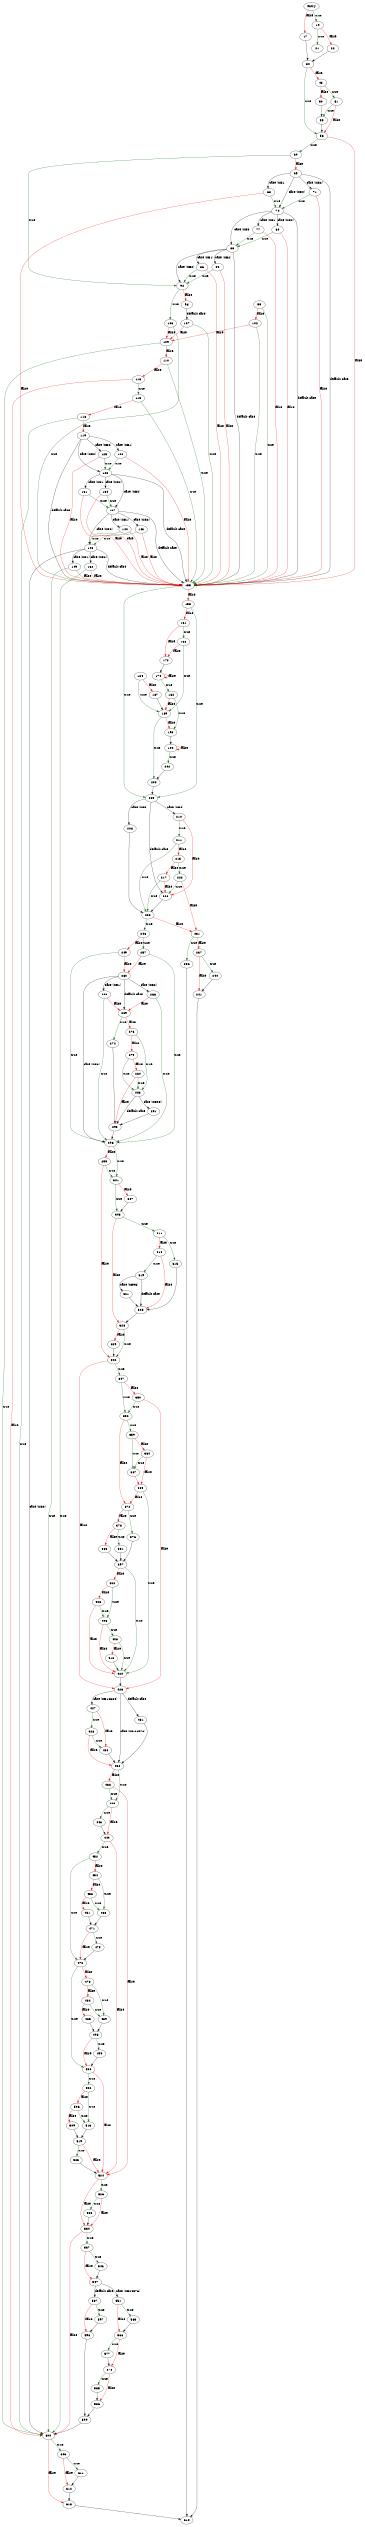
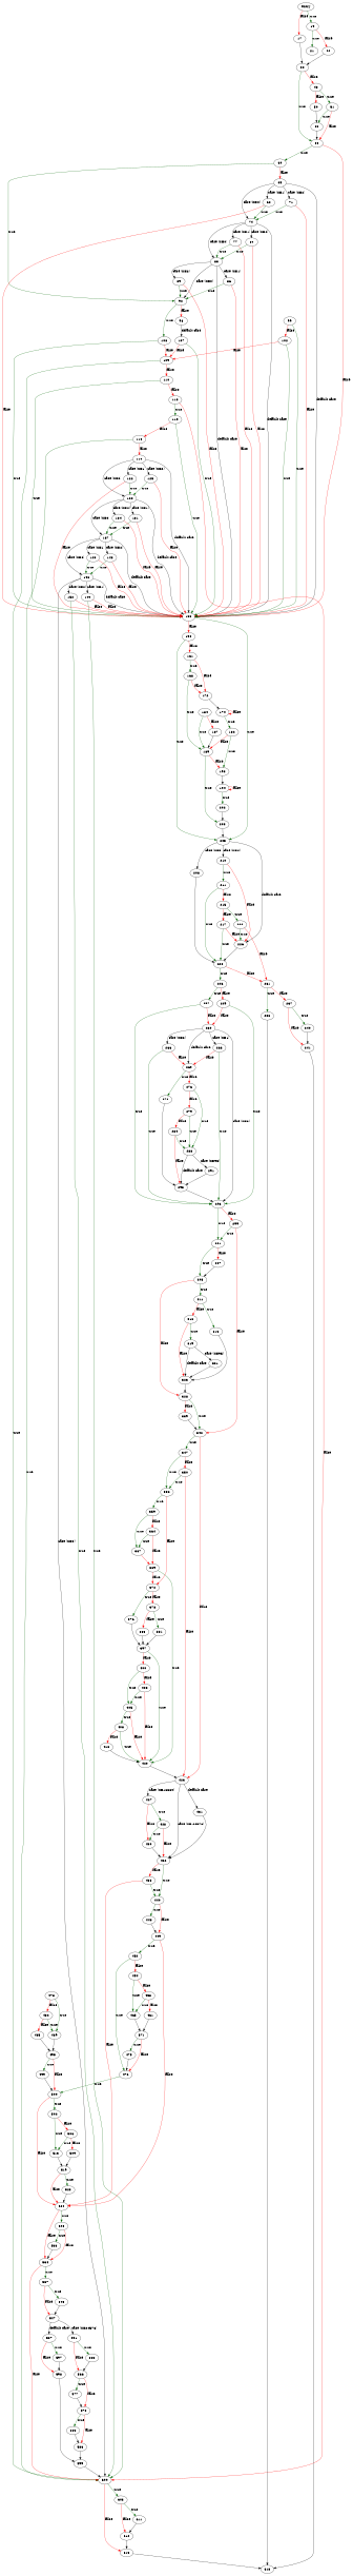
  digraph {
    edge [color=red]
    n1 [label=entry]
    17
    19
    30
    21
    22
    43
    56
    50
    51
    60
    155
    55
    65
    92
    158
    205
    68
    71
    74
    98
    108
    77
    80
    83
    86
    89
    107
    109
    99
    102
    110
    600
    113
    603
    613
    115
    118
    119
    122
    125
    128
    131
    134
    137
    140
    143
    146
    149
    152
    161
    208
    210
    226
    168
    172
    189
    174
    193
    203
    182
    184
    187
    194
    202
    228
    211
    231
    246
    215
    217
    222
    236
    237
    249
    257
    618
    240
    241
    260
    296
    263
    266
    269
    299
    301
    274
    276
    293
    279
    288
    284
    291
    342
    307
    308
    347
    423
    311
    328
    315
    316
    339
    323
    319
    321
    350
    352
    427
    431
    432
    359
    372
    364
    367
    376
    378
    369
    420
    397
    381
    383
    400
    403
    405
    408
    418
    428
    430
    438
    440
    524
    448
    449
    526
    534
    452
    454
    476
    458
    465
    478
    500
    461
-   471
+   471 [label=571]
    475
    482
    489
    502
    485
    495
    499
    506
    513
    509
    519
    523
    533
    537
    546
    547
    551
    587
    565
    566
    597
    598
    577
    578
    585
    586
    599
    611
    612
    n1 -> 17 [label=false]
    n1 -> 19 [color=darkgreen label=true]
    17 -> 30 [color=""]
    19 -> 21 [color=darkgreen label=true]
    19 -> 22 [label=false]
    30 -> 43 [label=false]
    30 -> 56 [color=darkgreen label=true]
    22 -> 30 [color=""]
    43 -> 50 [label=false]
    43 -> 51 [color=darkgreen label=true]
    56 -> 60 [color=darkgreen label=true]
    56 -> 155 [label=false]
    50 -> 55 [color=""]
    51 -> 56 [label=false]
    51 -> 55 [color=darkgreen label=true]
    60 -> 65 [label=false]
    60 -> 92 [color=darkgreen label=true]
    155 -> 158 [label=false]
    155 -> 205 [color=darkgreen label=true]
    55 -> 56 [color=""]
    65 -> 155 [label="default case" color=""]
    65 -> 68 [label="case (x=1)" color=""]
    65 -> 71 [label="case (x=2)" color=""]
    65 -> 74 [label="case (x=0)" color=""]
    92 -> 98 [label=false]
    92 -> 108 [color=darkgreen label=true]
    158 -> 205 [color=darkgreen label=true]
    158 -> 161 [label=false]
    205 -> 208 [label="case (x=5)" color=""]
    205 -> 210 [label="case (x=4)" color=""]
    205 -> 226 [label="default case" color=""]
    68 -> 155 [label=false]
    68 -> 74 [color=darkgreen label=true]
    71 -> 155 [label=false]
    71 -> 74 [color=darkgreen label=true]
    74 -> 155 [label="default case" color=""]
    74 -> 77 [label="case (x=1)" color=""]
    74 -> 80 [label="case (x=2)" color=""]
    74 -> 83 [label="case (x=0)" color=""]
    98 -> 107 [label="default case" color=""]
    108 -> 155 [color=darkgreen label=true]
    108 -> 109 [label=false]
    77 -> 155 [label=false]
    77 -> 83 [color=darkgreen label=true]
    80 -> 155 [label=false]
    80 -> 83 [color=darkgreen label=true]
    83 -> 155 [label="default case" color=""]
    83 -> 92 [label="case (x=0)" color=""]
    83 -> 86 [label="case (x=1)" color=""]
    83 -> 89 [label="case (x=2)" color=""]
    86 -> 155 [label=false]
    86 -> 92 [color=darkgreen label=true]
    89 -> 155 [label=false]
    89 -> 92 [color=darkgreen label=true]
    107 -> 155 [color=darkgreen label=true]
    107 -> 109 [label=false]
    109 -> 110 [label=false]
    109 -> 600 [color=darkgreen label=true]
    99 -> 155 [color=darkgreen label=true]
    99 -> 102 [label=false]
    102 -> 155 [color=darkgreen label=true]
    102 -> 109 [label=false]
    110 -> 155 [color=darkgreen label=true]
    110 -> 113 [label=false]
    600 -> 603 [color=darkgreen label=true]
    600 -> 613 [label=false]
    113 -> 600 [label=false]
    113 -> 115 [color=darkgreen label=true]
    603 -> 611 [color=darkgreen label=true]
    603 -> 612 [label=false]
    613 -> 618 [color=""]
    115 -> 155 [color=darkgreen label=true]
    115 -> 118 [label=false]
    118 -> 600 [color=darkgreen label=true]
    118 -> 119 [label=false]
    119 -> 155 [label="default case" color=""]
    119 -> 122 [label="case (x=1)" color=""]
    119 -> 125 [label="case (x=2)" color=""]
    119 -> 128 [label="case (x=0)" color=""]
    122 -> 155 [label=false]
    122 -> 128 [color=darkgreen label=true]
    125 -> 155 [label=false]
    125 -> 128 [color=darkgreen label=true]
    128 -> 155 [label="default case" color=""]
    128 -> 131 [label="case (x=1)" color=""]
    128 -> 134 [label="case (x=2)" color=""]
    128 -> 137 [label="case (x=0)" color=""]
    131 -> 155 [label=false]
    131 -> 137 [color=darkgreen label=true]
-   134 -> 155 [label=case]
+   134 -> 155 [label=false]
    134 -> 137 [color=darkgreen label=true]
    137 -> 155 [label="default case" color=""]
    137 -> 140 [label="case (x=1)" color=""]
    137 -> 143 [label="case (x=2)" color=""]
    137 -> 146 [label="case (x=0)" color=""]
    140 -> 155 [label=false]
    140 -> 146 [color=darkgreen label=true]
    143 -> 155 [label=false]
    143 -> 146 [color=darkgreen label=true]
    146 -> 155 [label="default case" color=""]
    146 -> 600 [label="case (x=0)" color=""]
    146 -> 149 [label="case (x=1)" color=""]
    146 -> 152 [label="case (x=2)" color=""]
    149 -> 155 [label=false]
    149 -> 600 [color=darkgreen label=true]
    152 -> 155 [label=false]
    152 -> 600 [color=darkgreen label=true]
    161 -> 168 [color=darkgreen label=true]
    161 -> 172 [label=false]
    208 -> 228 [color=""]
    210 -> 226 [label=false]
    210 -> 211 [color=darkgreen label=true]
    226 -> 228 [color=""]
    168 -> 172 [label=false]
    168 -> 189 [color=darkgreen label=true]
    172 -> 174 [color=""]
    189 -> 193 [label=false]
    189 -> 203 [color=darkgreen label=true]
    174 -> 174 [label=false]
    174 -> 182 [color=darkgreen label=true]
    193 -> 194 [color=""]
    203 -> 205 [color=""]
    182 -> 189 [label=false]
    182 -> 193 [color=darkgreen label=true]
    184 -> 189 [color=darkgreen label=true]
    184 -> 187 [label=false]
    187 -> 189 [color=""]
    194 -> 194 [label=false]
    194 -> 202 [color=darkgreen label=true]
    202 -> 203 [color=""]
    228 -> 231 [label=false]
    228 -> 246 [color=darkgreen label=true]
    211 -> 228 [color=darkgreen label=true]
    211 -> 215 [label=false]
    231 -> 236 [color=darkgreen label=true]
    231 -> 237 [label=false]
    246 -> 249 [label=false]
    246 -> 257 [color=darkgreen label=true]
    215 -> 217 [label=false]
    215 -> 222 [color=darkgreen label=true]
    217 -> 226 [label=false]
    217 -> 228 [color=darkgreen label=true]
    222 -> 226 [color=darkgreen label=true]
    222 -> 231 [label=false]
    236 -> 618 [color=""]
    237 -> 240 [color=darkgreen label=true]
    237 -> 241 [label=false]
    249 -> 260 [label=false]
    249 -> 296 [color=darkgreen label=true]
    257 -> 260 [label=false]
    257 -> 296 [color=darkgreen label=true]
    240 -> 241 [color=""]
    241 -> 618 [color=""]
    260 -> 296 [label="case (x=0)" color=""]
    260 -> 263 [label="case (x=1)" color=""]
    260 -> 266 [label="case (x=2)" color=""]
    260 -> 269 [label="default case" color=""]
    296 -> 299 [label=false]
    296 -> 301 [color=darkgreen label=true]
    263 -> 296 [color=darkgreen label=true]
    263 -> 269 [label=false]
    266 -> 296 [color=darkgreen label=true]
    266 -> 269 [label=false]
    269 -> 274 [color=darkgreen label=true]
    269 -> 276 [label=false]
    299 -> 301 [color=darkgreen label=true]
    299 -> 342 [label=false]
    301 -> 307 [label=false]
    301 -> 308 [color=darkgreen label=true]
    274 -> 293 [color=""]
    276 -> 279 [label=false]
    276 -> 288 [color=darkgreen label=true]
    293 -> 296 [color=""]
    279 -> 288 [color=darkgreen label=true]
    279 -> 284 [label=false]
    288 -> 293 [label="default case" color=""]
    288 -> 291 [label="case (x=95)" color=""]
    284 -> 293 [label=false]
    284 -> 288 [color=darkgreen label=true]
    291 -> 293 [color=""]
    342 -> 347 [color=darkgreen label=true]
    342 -> 423 [label=false]
    307 -> 308 [color=""]
    308 -> 311 [color=darkgreen label=true]
    308 -> 328 [label=false]
    347 -> 350 [label=false]
    347 -> 352 [color=darkgreen label=true]
    423 -> 427 [label="case (x=16384)" color=""]
    423 -> 431 [label="default case" color=""]
    423 -> 432 [label="case (x=-24576)" color=""]
    311 -> 315 [color=darkgreen label=true]
    311 -> 316 [label=false]
    328 -> 342 [color=darkgreen label=true]
    328 -> 339 [label=false]
    315 -> 323 [color=""]
    316 -> 323 [label=false]
    316 -> 319 [color=darkgreen label=true]
    339 -> 342 [color=""]
    323 -> 328 [color=""]
    319 -> 323 [label="default case" color=""]
    319 -> 321 [label="case (x=95)" color=""]
    321 -> 323 [color=""]
    350 -> 423 [label=false]
    350 -> 352 [color=darkgreen label=true]
    352 -> 359 [color=darkgreen label=true]
    352 -> 372 [label=false]
    427 -> 428 [color=darkgreen label=true]
    427 -> 430 [label=false]
    431 -> 432 [color=""]
    432 -> 438 [label=false]
    432 -> 440 [color=darkgreen label=true]
    359 -> 364 [label=false]
    359 -> 367 [color=darkgreen label=true]
    372 -> 376 [color=darkgreen label=true]
    372 -> 378 [label=false]
    364 -> 367 [color=darkgreen label=true]
    364 -> 369 [label=false]
    367 -> 369
    376 -> 397 [color=""]
    378 -> 381 [color=darkgreen label=true]
    378 -> 383 [label=false]
    369 -> 372 [label=false]
    369 -> 420 [color=darkgreen label=true]
    420 -> 423 [color=""]
    397 -> 420 [color=darkgreen label=true]
    397 -> 400 [label=false]
    381 -> 397 [color=""]
    383 -> 397 [color=""]
    400 -> 403 [label=false]
    400 -> 405 [color=darkgreen label=true]
    403 -> 420 [label=false]
    403 -> 405 [color=darkgreen label=true]
    405 -> 420 [label=false]
    405 -> 408 [color=darkgreen label=true]
    408 -> 420 [color=darkgreen label=true]
    408 -> 418 [label=false]
    418 -> 420 [color=""]
    428 -> 432 [label=false]
    428 -> 430 [color=darkgreen label=true]
    430 -> 432 [color=""]
    438 -> 440 [color=darkgreen label=true]
    438 -> 524 [label=false]
    440 -> 448 [color=darkgreen label=true]
    440 -> 449 [label=false]
    524 -> 526 [color=darkgreen label=true]
    524 -> 534 [label=false]
    448 -> 449 [color=""]
    449 -> 524 [label=false]
    449 -> 452 [color=darkgreen label=true]
    526 -> 534 [label=false]
    526 -> 533 [color=darkgreen label=true]
    534 -> 600 [label=false]
    534 -> 537 [color=darkgreen label=true]
    452 -> 454 [label=false]
    452 -> 476 [color=darkgreen label=true]
    454 -> 458 [label=false]
    454 -> 465 [color=darkgreen label=true]
-   476 -> 478 [label=false]
    476 -> 500 [color=darkgreen label=true]
    458 -> 465 [color=darkgreen label=true]
    458 -> 461 [label=false]
    465 -> 471 [color=""]
    478 -> 482 [label=false]
    478 -> 489 [color=darkgreen label=true]
    500 -> 524 [label=false]
    500 -> 502 [color=darkgreen label=true]
    461 -> 471 [color=""]
    471 -> 476 [label=false]
    471 -> 475 [color=darkgreen label=true]
    475 -> 476 [color=""]
    482 -> 489 [color=darkgreen label=true]
    482 -> 485 [label=false]
    489 -> 495 [color=""]
    502 -> 506 [label=false]
    502 -> 513 [color=darkgreen label=true]
    485 -> 495 [color=""]
    495 -> 500 [label=false]
    495 -> 499 [color=darkgreen label=true]
    499 -> 500 [color=""]
    506 -> 513 [color=darkgreen label=true]
    506 -> 509 [label=false]
    513 -> 519 [color=""]
    509 -> 519 [color=""]
    519 -> 524 [label=false]
    519 -> 523 [color=darkgreen label=true]
    523 -> 524 [color=""]
    533 -> 534 [color=""]
    537 -> 546 [color=darkgreen label=true]
    537 -> 547 [label=false]
    546 -> 547 [color=""]
    547 -> 551 [label="case (x=24576)" color=""]
    547 -> 587 [label="default case" color=""]
    551 -> 565 [color=darkgreen label=true]
    551 -> 566 [label=false]
    587 -> 597 [color=darkgreen label=true]
    587 -> 598 [label=false]
    565 -> 566 [color=""]
    566 -> 577 [color=darkgreen label=true]
    566 -> 578 [label=false]
    597 -> 598 [color=""]
    598 -> 599 [color=""]
    577 -> 578 [color=""]
    578 -> 585 [color=darkgreen label=true]
    578 -> 586 [label=false]
    585 -> 586 [color=""]
    586 -> 599 [color=""]
    599 -> 600 [color=""]
    611 -> 612 [color=""]
    612 -> 613 [color=""]
  }
